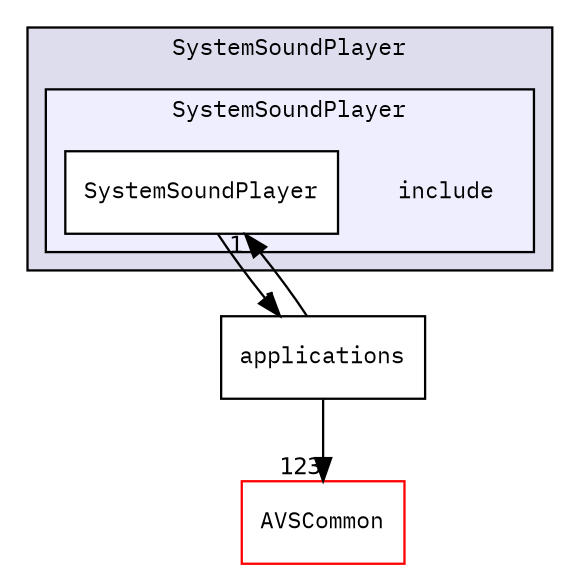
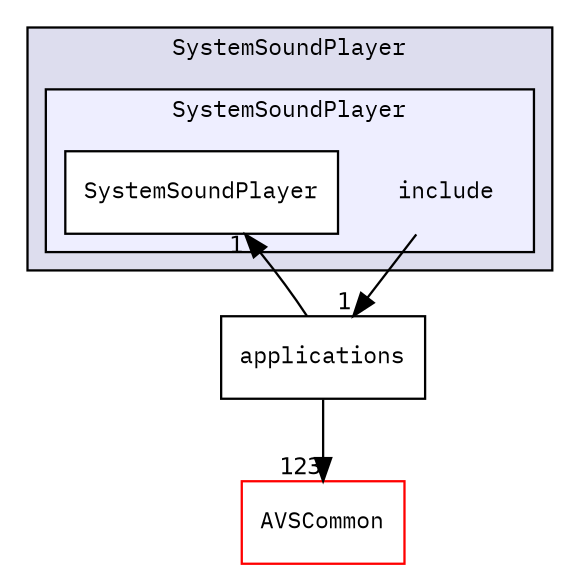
  digraph {
    compound=true
    fontname="IBM Plex Mono"
    node [fontname="IBM Plex Mono" fontsize=10 shape=box color=black fillcolor=white style=filled]
    edge [fontname="IBM Plex Mono" headlabel=1 labeldistance=1.5 labelfontname=Helvetica labelfontsize=10]
    n1 [label=include shape=plaintext color="" fillcolor="" style=""]
    n2 [label=SystemSoundPlayer]
    n3 [label=applications]
    n4 [color=red label=AVSCommon]
    subgraph cluster_1 {
      bgcolor="#ddddee"
      fontsize=10
      label=SystemSoundPlayer
      pencolor=black
      subgraph cluster_2 {
        bgcolor="#eeeeff"
        fontsize=10
        label=SystemSoundPlayer
        pencolor=black
        n1
        n2
      }
    }
-   n2 -> n3
+   n1 -> n3
    n3 -> n2
    n3 -> n4 [headlabel=123]
  }
